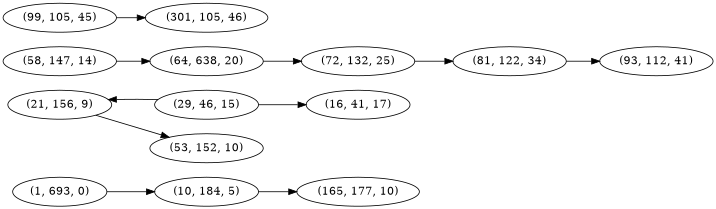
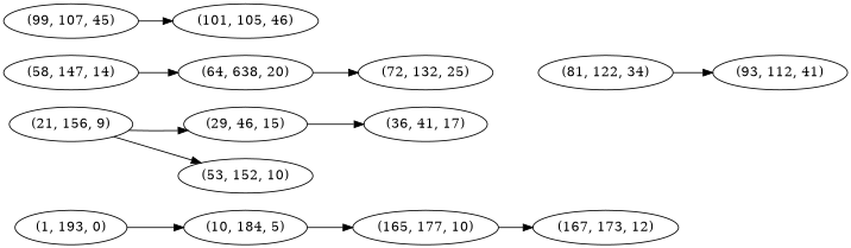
  digraph {
    rankdir=LR
-   "(1, 193, 0)" [label="(1, 693, 0)"]
+   "(1, 193, 0)"
    "(10, 184, 5)"
    "(165, 177, 10)"
    "(21, 156, 9)"
    "(29, 46, 15)"
    "(53, 152, 10)"
-   "(36, 41, 17)" [label="(16, 41, 17)"]
+   "(167, 173, 12)"
+   "(36, 41, 17)"
    n9 [label="(64, 638, 20)"]
    "(58, 147, 14)"
    "(72, 132, 25)"
    "(81, 122, 34)"
    "(93, 112, 41)"
-   "(99, 107, 45)" [label="(99, 105, 45)"]
-   "(101, 105, 46)" [label="(301, 105, 46)"]
+   "(99, 107, 45)"
+   "(101, 105, 46)"
    "(1, 193, 0)" -> "(10, 184, 5)"
    "(10, 184, 5)" -> "(165, 177, 10)"
-   "(29, 46, 15)" -> "(21, 156, 9)"
+   "(165, 177, 10)" -> "(167, 173, 12)"
+   "(21, 156, 9)" -> "(29, 46, 15)"
    "(21, 156, 9)" -> "(53, 152, 10)"
    "(29, 46, 15)" -> "(36, 41, 17)"
    n9 -> "(72, 132, 25)"
    "(58, 147, 14)" -> n9
-   "(72, 132, 25)" -> "(81, 122, 34)"
    "(81, 122, 34)" -> "(93, 112, 41)"
    "(99, 107, 45)" -> "(101, 105, 46)"
  }
